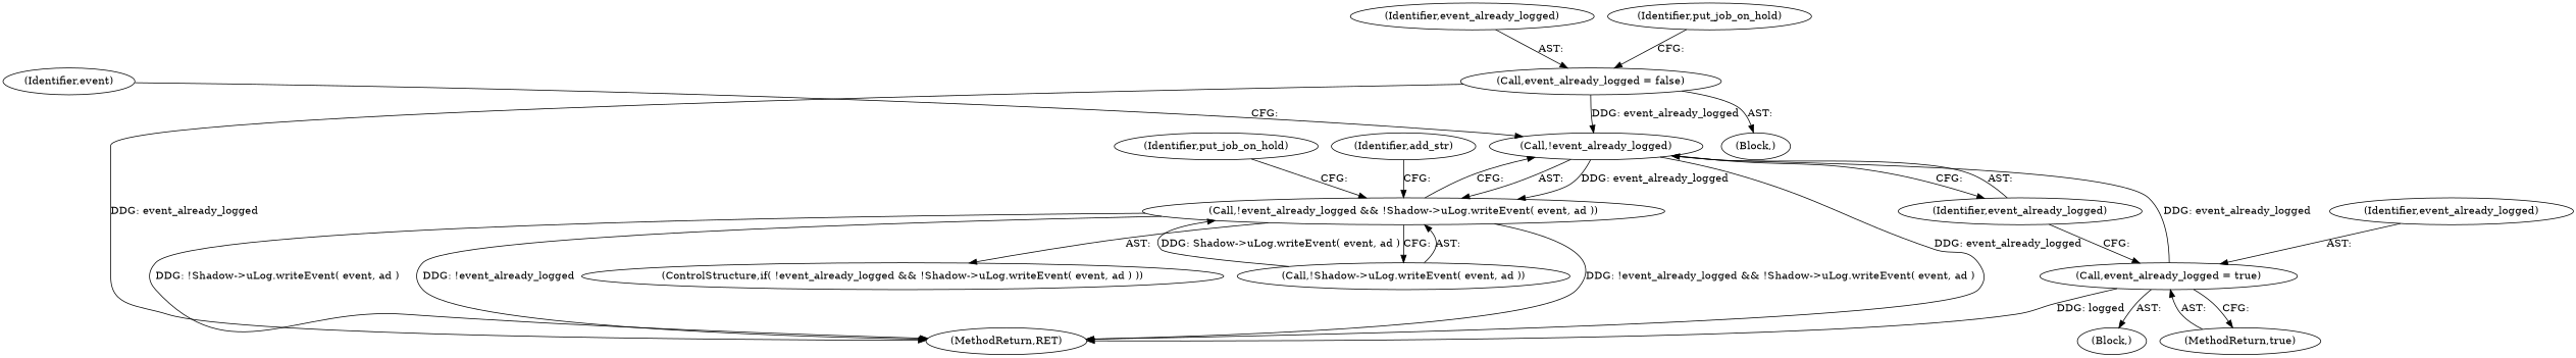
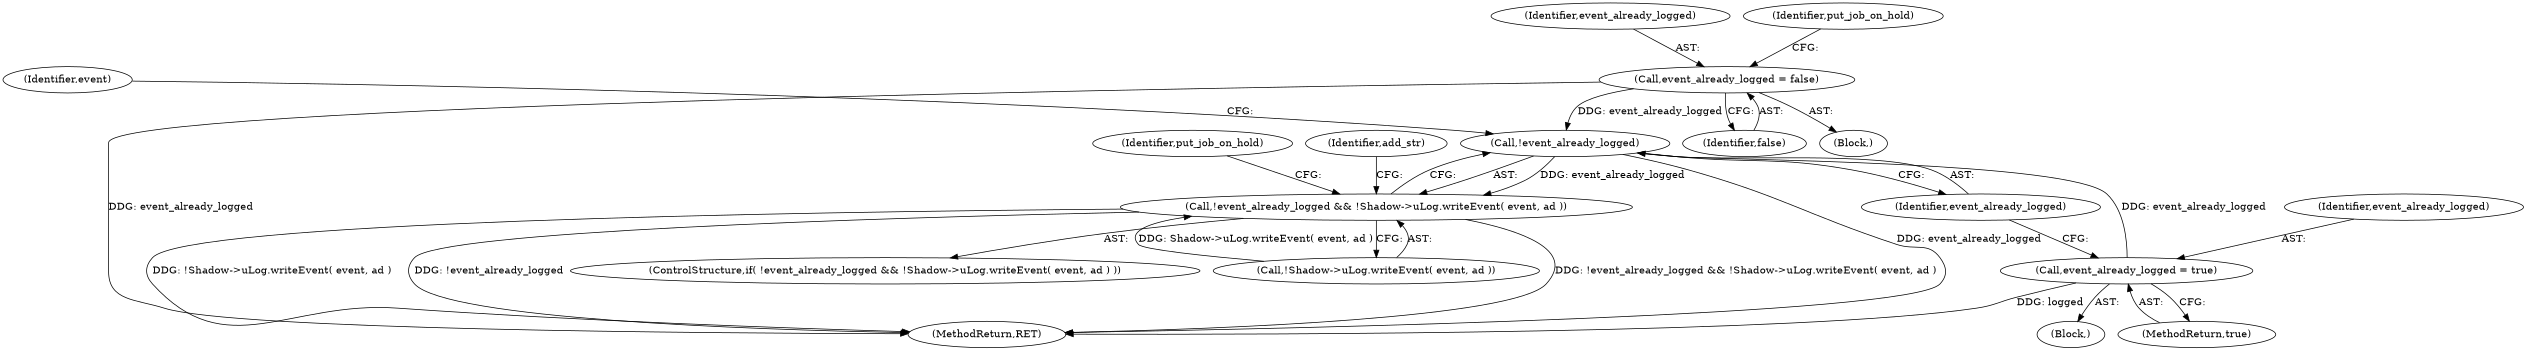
  digraph {
    n1 [label="(Call,!event_already_logged)"]
    n2 [label="(Call,!event_already_logged && !Shadow->uLog.writeEvent( event, ad ))"]
    n3 [label="(Identifier,event_already_logged)"]
    n4 [label="(MethodReturn,RET)"]
    n5 [label="(ControlStructure,if( !event_already_logged && !Shadow->uLog.writeEvent( event, ad ) ))"]
    n6 [label="(Call,!Shadow->uLog.writeEvent( event, ad ))"]
    n7 [label="(Call,event_already_logged = true)"]
    n8 [label="(Block,)"]
    n9 [label="(MethodReturn,true)"]
    n10 [label="(Call,event_already_logged = false)"]
+   n11 [label="(Identifier,false)"]
    n12 [label="(Block,)"]
    n13 [label="(Identifier,put_job_on_hold)"]
    n14 [label="(Identifier,event)"]
    n15 [label="(Identifier,event_already_logged)"]
    n16 [label="(Identifier,add_str)"]
    n17 [label="(Identifier,event_already_logged)"]
    n18 [label="(Identifier,put_job_on_hold)"]
    n1 -> n2 [label="AST: "]
    n1 -> n2 [label="DDG: event_already_logged"]
    n1 -> n3 [label="CFG: "]
    n1 -> n4 [label="DDG: event_already_logged"]
    n2 -> n1 [label="CFG: "]
    n2 -> n4 [label="DDG: !Shadow->uLog.writeEvent( event, ad )"]
    n2 -> n4 [label="DDG: !event_already_logged"]
    n2 -> n4 [label="DDG: !event_already_logged && !Shadow->uLog.writeEvent( event, ad )"]
    n2 -> n5 [label="AST: "]
    n2 -> n6 [label="CFG: "]
    n3 -> n1 [label="AST: "]
    n3 -> n7 [label="CFG: "]
    n6 -> n2 [label="AST: "]
    n6 -> n2 [label="DDG: Shadow->uLog.writeEvent( event, ad )"]
    n7 -> n1 [label="DDG: event_already_logged"]
    n7 -> n4 [label="DDG: logged"]
    n7 -> n8 [label="AST: "]
    n7 -> n9 [label="CFG: "]
    n9 -> n7 [label="AST: "]
    n10 -> n1 [label="DDG: event_already_logged"]
    n10 -> n4 [label="DDG: event_already_logged"]
+   n10 -> n11 [label="CFG: "]
    n10 -> n12 [label="AST: "]
+   n11 -> n10 [label="AST: "]
    n13 -> n2 [label="CFG: "]
    n14 -> n1 [label="CFG: "]
    n15 -> n10 [label="AST: "]
    n16 -> n2 [label="CFG: "]
    n17 -> n7 [label="AST: "]
    n18 -> n10 [label="CFG: "]
  }
